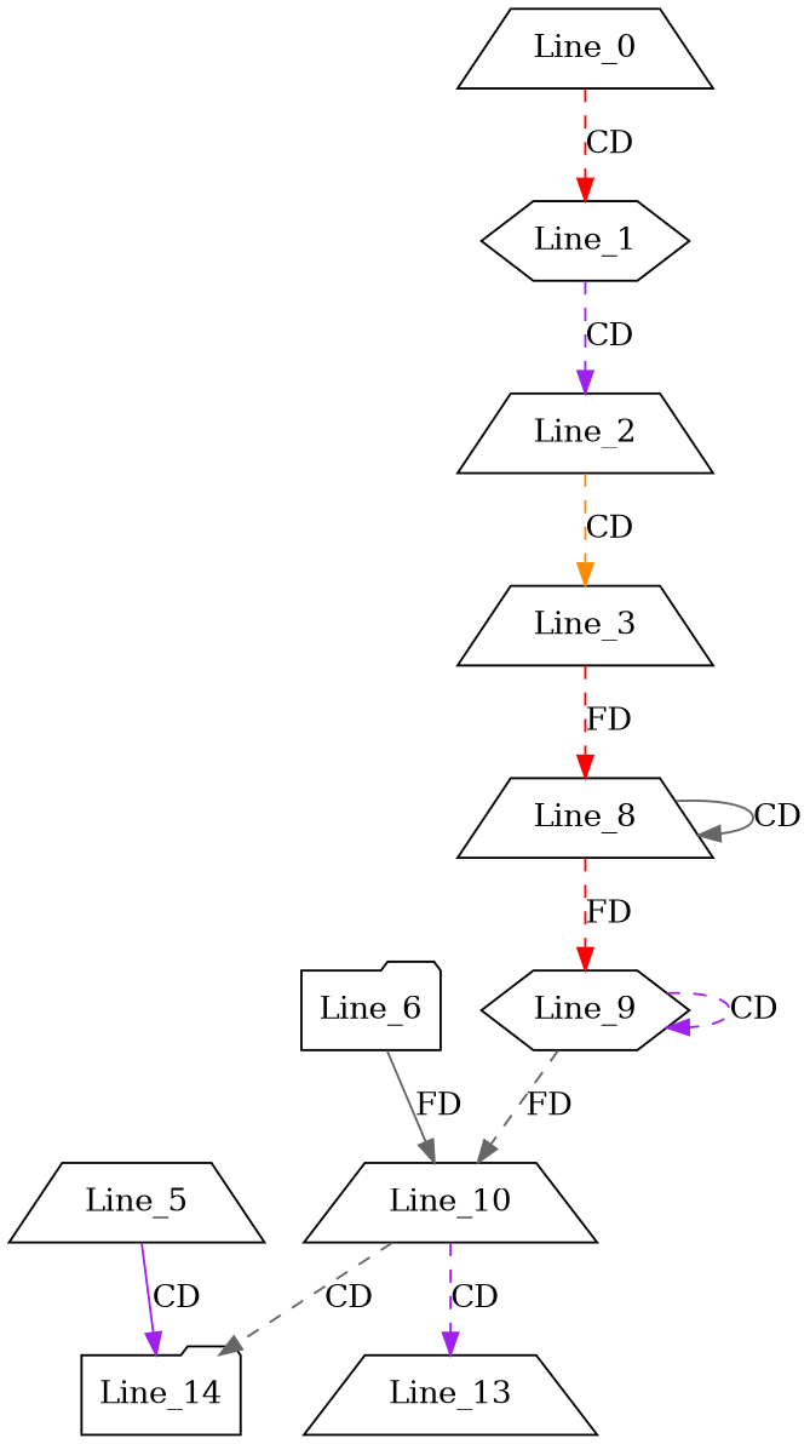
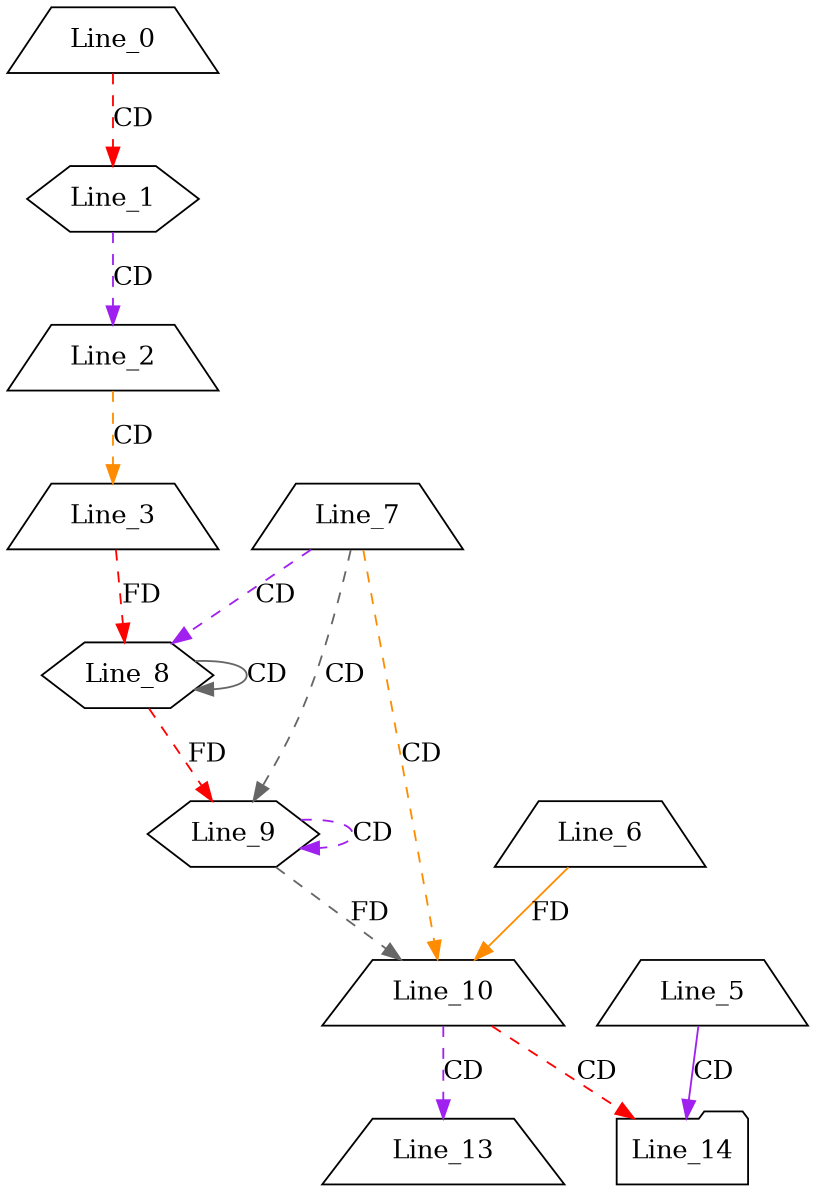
  digraph {
    node [shape=trapezium]
    edge [color=purple style=dashed]
    Line_1 [shape=hexagon]
    Line_0
    Line_2
    Line_3
-   Line_8
+   Line_8 [shape=hexagon]
    Line_9 [shape=hexagon]
+   Line_7
    Line_10
    Line_13
    Line_14 [shape=folder]
-   Line_6 [shape=folder]
+   Line_6
    Line_5
    Line_1 -> Line_2 [label=CD]
    Line_0 -> Line_1 [color=red label=CD]
    Line_2 -> Line_3 [color=darkorange label=CD]
    Line_3 -> Line_8 [color=red label=FD]
    Line_8 -> Line_8 [color=gray40 label=CD style=solid]
    Line_8 -> Line_9 [color=red label=FD]
    Line_9 -> Line_9 [label=CD]
    Line_9 -> Line_10 [color=gray40 label=FD]
+   Line_7 -> Line_8 [label=CD]
+   Line_7 -> Line_9 [color=gray40 label=CD]
+   Line_7 -> Line_10 [color=darkorange label=CD]
    Line_10 -> Line_13 [label=CD]
-   Line_10 -> Line_14 [color=gray40 label=CD]
-   Line_6 -> Line_10 [color=gray40 label=FD style=solid]
+   Line_10 -> Line_14 [color=red label=CD]
+   Line_6 -> Line_10 [color=darkorange label=FD style=solid]
    Line_5 -> Line_14 [label=CD style=solid]
  }
